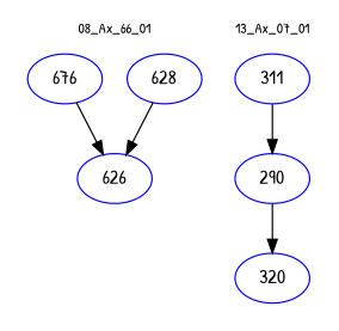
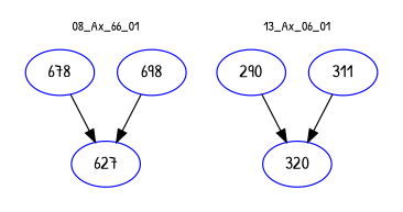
  digraph {
    fontname="Patrick Hand"
    node [color=blue fontname="Patrick Hand"]
    edge [color=black fontname="Patrick Hand"]
-   n1 [label=628]
-   n2 [label=626]
-   n3 [label=676]
+   n1 [label=698]
+   n2 [label=627]
+   n3 [label=678]
    n4 [label=311]
    n5 [label=290]
    n6 [label=320]
    subgraph cluster_1 {
      color=white
      fontsize=10
      label="08_Ax_66_01"
      n1
      n2
      n3
    }
    subgraph cluster_2 {
      color=white
      fontsize=10
-     label="13_Ax_07_01"
+     label="13_Ax_06_01"
      n4
      n5
      n6
    }
    n1 -> n2
    n3 -> n2
-   n4 -> n5
+   n4 -> n6
    n5 -> n6
  }
